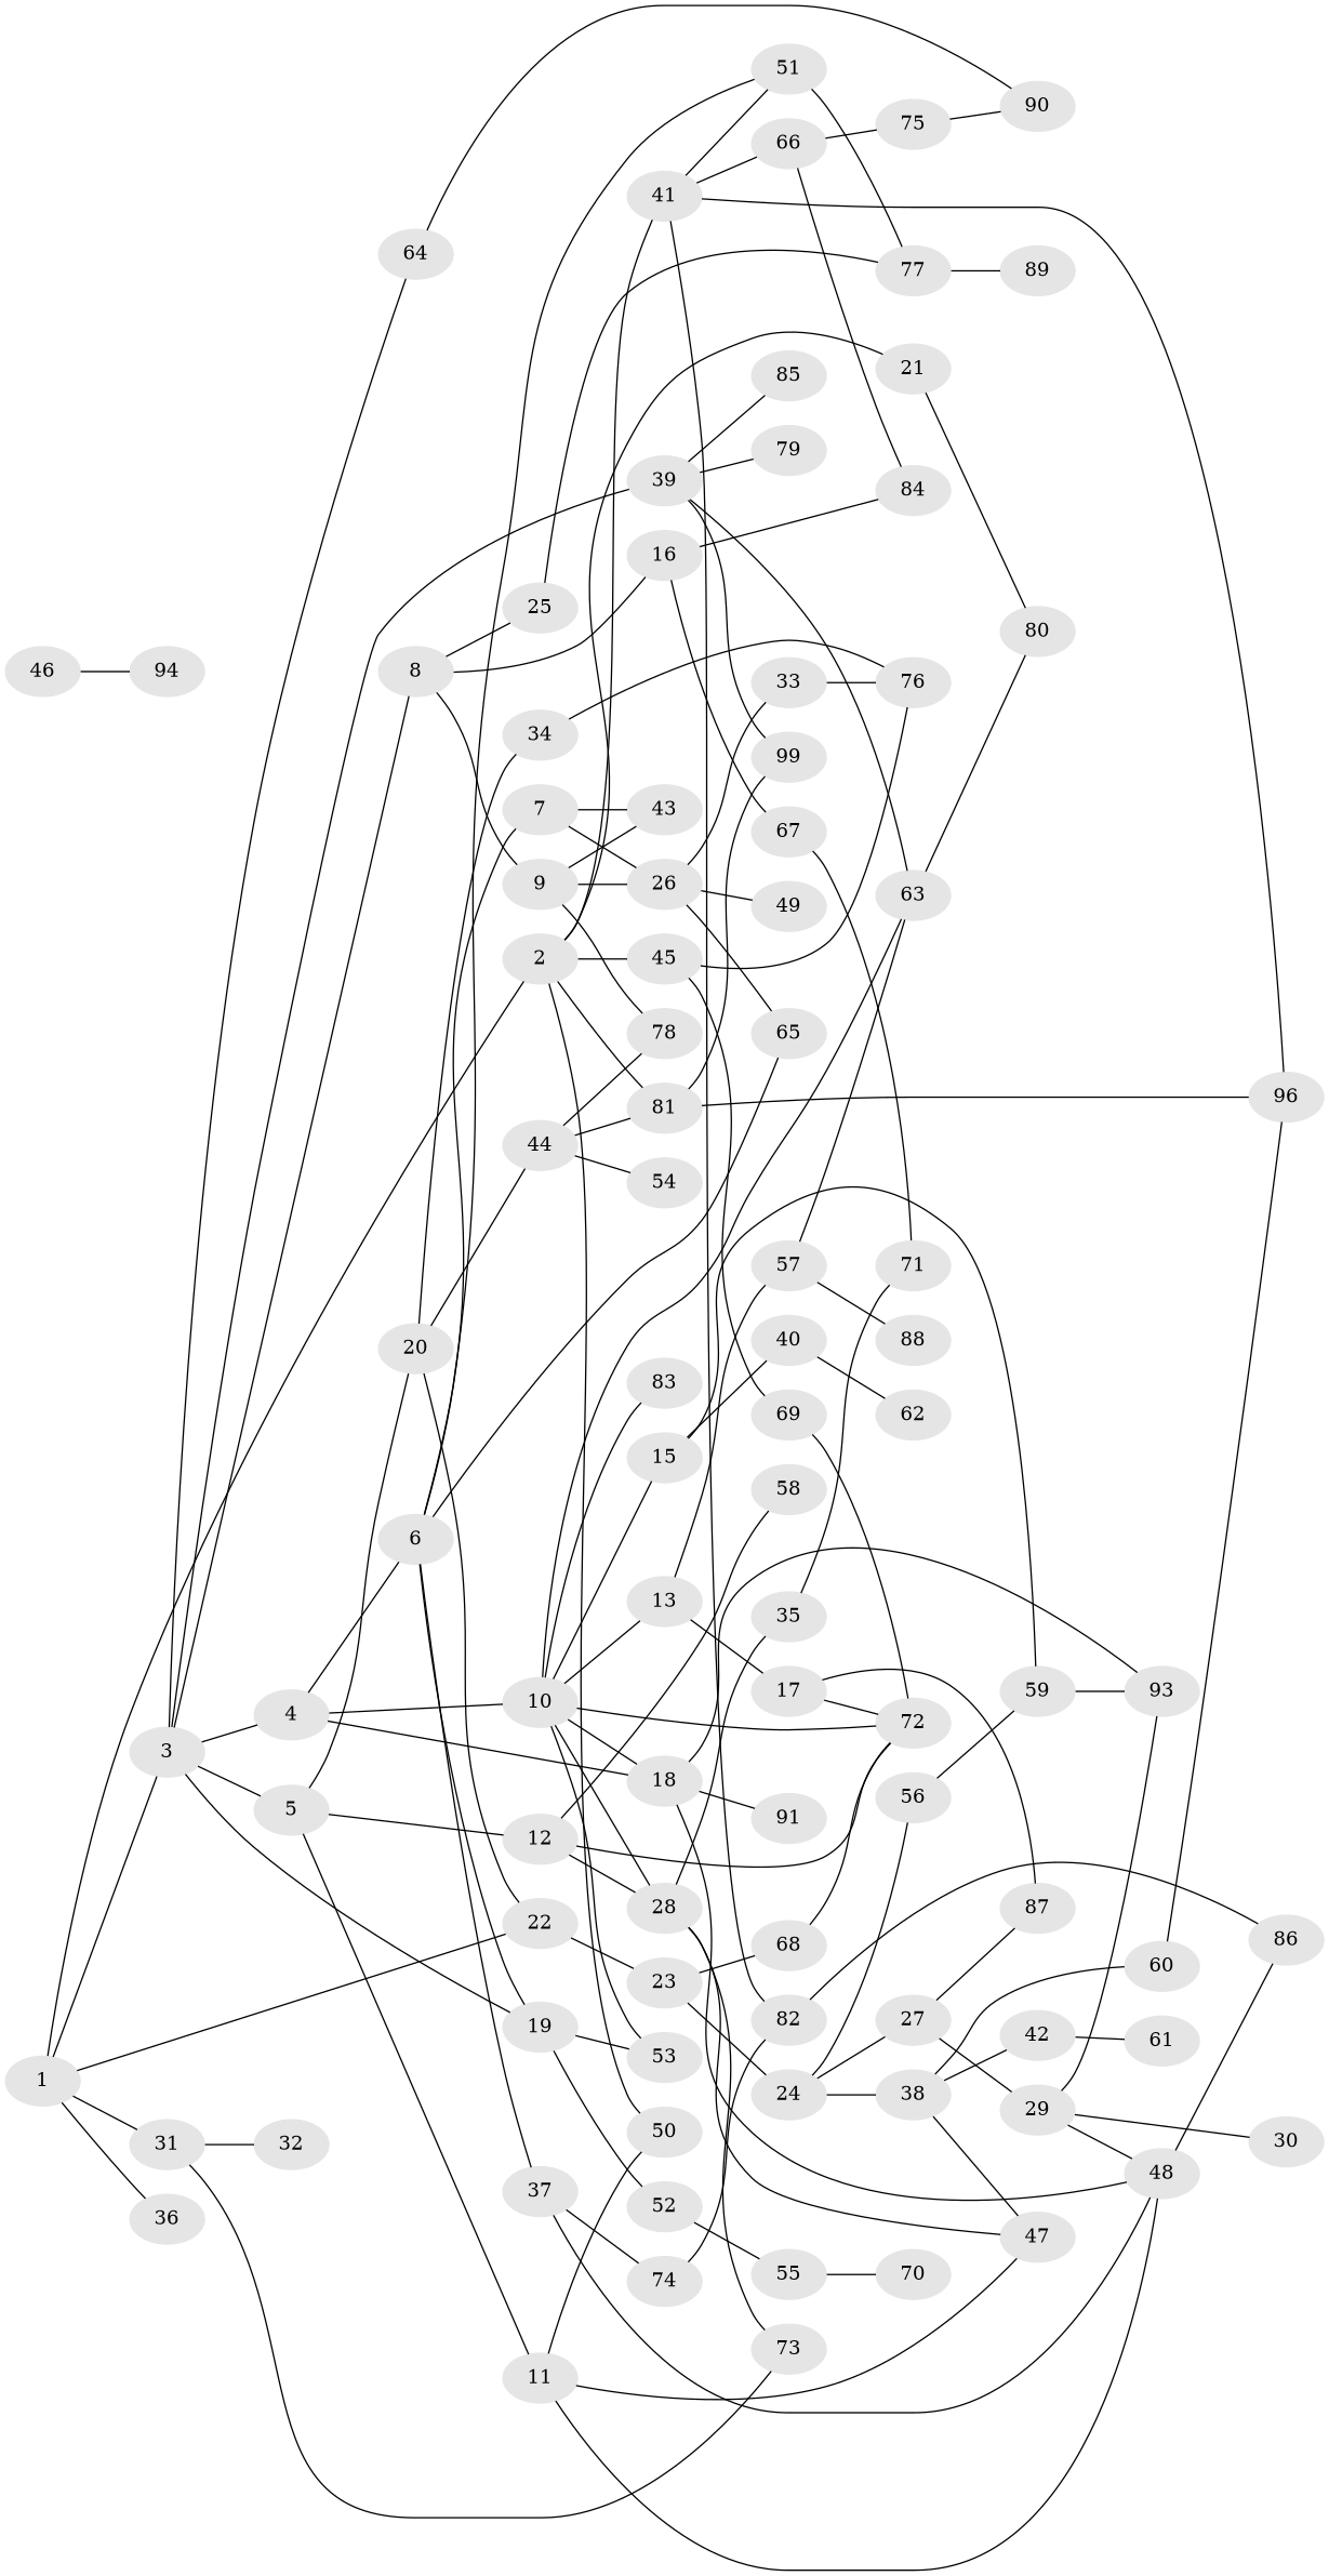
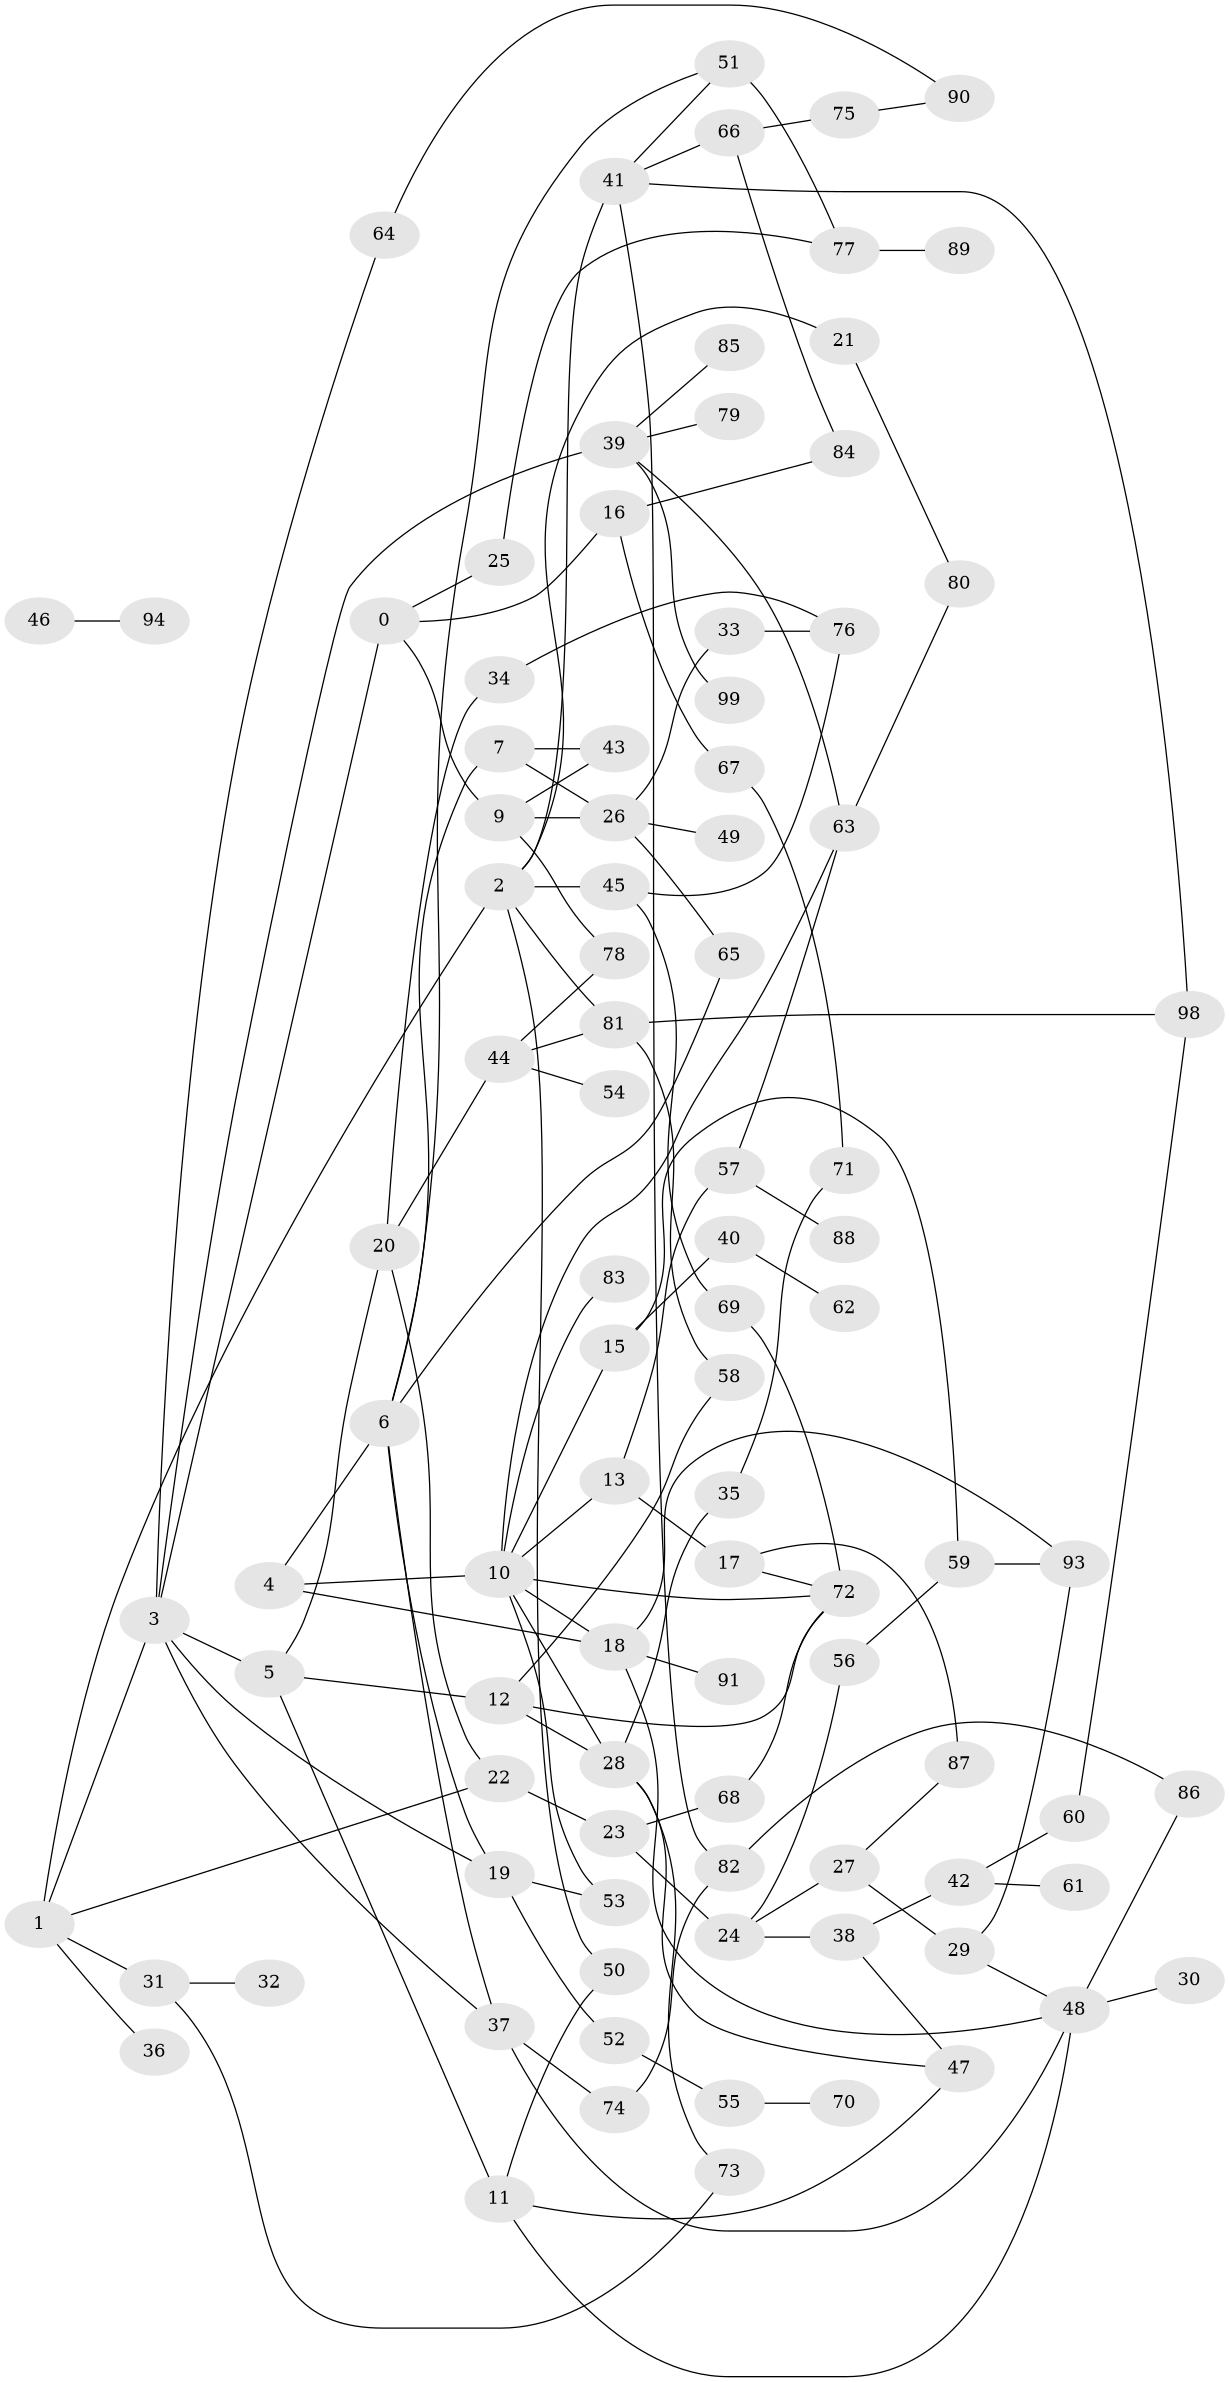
  graph {
    rankdir=LR
    node [color=gray90 style=filled]
    1
    2
    3
    22
    31
    36
    21
    41
    45
    50
    81
    4
    5
-   8
+   8 [label=0]
    19
    39
    64
    23
    73
    32
    80
    51
    66
    82
-   96
+   96 [label=98]
    76
    69
    n28 [label=99]
    6
    10
    18
    11
    12
    20
    9
    16
    25
    53
    52
    63
    79
    85
    90
    7
    37
    65
    13
    15
    28
    72
    83
    48
    91
    93
    47
    58
    34
    44
    26
    43
    74
    77
    33
    49
    78
    67
    84
    17
    57
    40
    59
    35
    86
    87
    88
    46
    94
    62
    71
    55
    54
    24
    68
    27
    38
    56
    29
    42
    89
    30
    60
    61
    75
    70
    1 -- 2
    1 -- 3
    1 -- 22
    1 -- 31
    1 -- 36
    2 -- 21
    2 -- 41
    2 -- 45
    2 -- 50
    2 -- 81
-   3 -- 4
+   3 -- 37
    3 -- 5
    3 -- 8
    3 -- 19
    3 -- 39
    3 -- 64
    22 -- 23
    31 -- 73
    31 -- 32
    21 -- 80
    41 -- 51
    41 -- 66
    41 -- 82
    41 -- 96
    45 -- 76
    45 -- 69
    81 -- 96
-   81 -- n28
+   81 -- 58
    4 -- 6
    4 -- 10
    4 -- 18
    5 -- 11
    5 -- 12
    5 -- 20
    8 -- 9
    8 -- 16
    8 -- 25
    19 -- 53
    19 -- 52
    39 -- n28
    39 -- 63
    39 -- 79
    39 -- 85
    64 -- 90
    23 -- 24
    23 -- 68
    51 -- 77
    66 -- 84
    66 -- 75
    82 -- 86
    69 -- 72
    6 -- 19
    6 -- 51
    6 -- 7
    6 -- 37
    6 -- 65
    10 -- 18
    10 -- 53
    10 -- 63
    10 -- 13
    10 -- 15
    10 -- 28
    10 -- 72
    10 -- 83
    18 -- 48
    18 -- 91
    18 -- 93
    11 -- 50
    11 -- 48
    11 -- 47
    12 -- 28
    12 -- 72
    12 -- 58
    20 -- 22
    20 -- 34
    20 -- 44
    9 -- 26
    9 -- 43
    9 -- 78
    16 -- 67
    16 -- 84
    25 -- 77
    52 -- 55
    63 -- 80
    7 -- 26
    7 -- 43
    37 -- 48
    37 -- 74
    13 -- 17
    13 -- 57
    15 -- 40
    15 -- 59
    28 -- 73
    28 -- 47
    28 -- 35
    48 -- 86
    34 -- 76
    44 -- 81
    44 -- 78
    44 -- 54
    26 -- 65
    26 -- 33
    26 -- 49
    74 -- 82
    77 -- 89
    33 -- 76
    67 -- 71
    17 -- 72
    17 -- 87
    57 -- 63
    57 -- 88
    40 -- 62
    59 -- 93
    35 -- 71
    46 -- 94
    55 -- 70
    24 -- 27
    24 -- 38
    24 -- 56
    68 -- 72
    27 -- 87
    27 -- 29
    38 -- 47
    38 -- 42
    56 -- 59
    29 -- 48
    29 -- 93
-   29 -- 30
-   38 -- 60
+   48 -- 30
+   42 -- 60
    42 -- 61
    60 -- 96
    75 -- 90
  }
